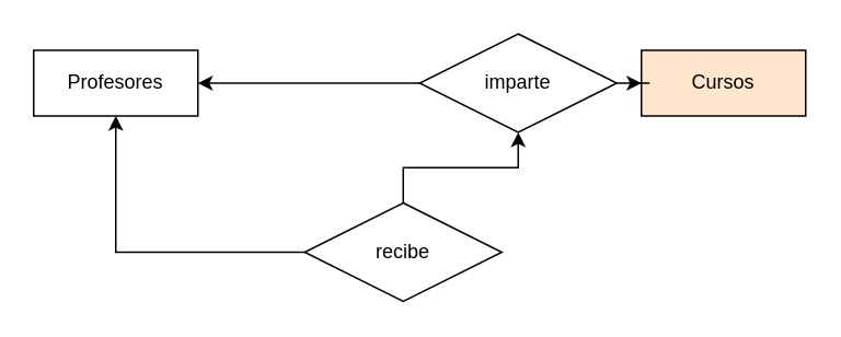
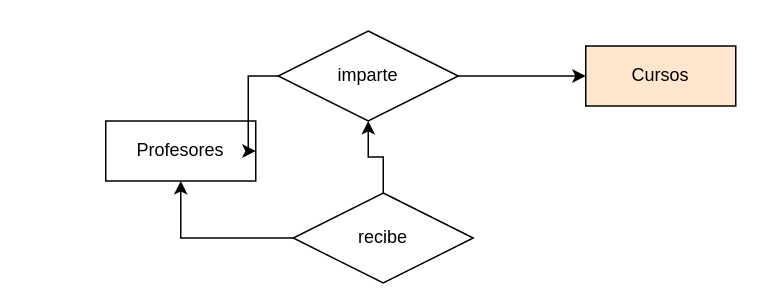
  <mxCell id="0" />
  <mxCell id="1" parent="0" />
- <mxCell id="2" value="Profesores" style="whiteSpace=wrap;html=1;align=center;" vertex="1" parent="1"><mxGeometry x="20" y="30" width="100" height="40" as="geometry" /></mxCell>
+ <mxCell id="2" value="Profesores" style="whiteSpace=wrap;html=1;align=center;" vertex="1" parent="1"><mxGeometry x="70" y="80" width="100" height="40" as="geometry" /></mxCell>
  <mxCell id="3" value="Cursos" style="whiteSpace=wrap;html=1;align=center;fillColor=#ffe6cc;" vertex="1" parent="1"><mxGeometry x="390" y="30" width="100" height="40" as="geometry" /></mxCell>
  <mxCell id="4" style="edgeStyle=orthogonalEdgeStyle;rounded=0;orthogonalLoop=1;jettySize=auto;html=1;entryX=0;entryY=0.5;entryDx=0;entryDy=0;" edge="1" parent="1" source="6" target="3"><mxGeometry relative="1" as="geometry" /></mxCell>
  <mxCell id="5" style="edgeStyle=orthogonalEdgeStyle;rounded=0;orthogonalLoop=1;jettySize=auto;html=1;entryX=1;entryY=0.5;entryDx=0;entryDy=0;" edge="1" parent="1" source="6" target="2"><mxGeometry relative="1" as="geometry" /></mxCell>
- <mxCell id="6" value="imparte" style="shape=rhombus;perimeter=rhombusPerimeter;whiteSpace=wrap;html=1;align=center;" vertex="1" parent="1"><mxGeometry x="255" y="20" width="120" height="60" as="geometry" /></mxCell>
+ <mxCell id="6" value="imparte" style="shape=rhombus;perimeter=rhombusPerimeter;whiteSpace=wrap;html=1;align=center;" vertex="1" parent="1"><mxGeometry x="185" y="20" width="120" height="60" as="geometry" /></mxCell>
  <mxCell id="7" style="edgeStyle=orthogonalEdgeStyle;rounded=0;orthogonalLoop=1;jettySize=auto;html=1;" edge="1" parent="1" source="9" target="6"><mxGeometry relative="1" as="geometry" /></mxCell>
  <mxCell id="8" style="edgeStyle=orthogonalEdgeStyle;rounded=0;orthogonalLoop=1;jettySize=auto;html=1;entryX=0.5;entryY=1;entryDx=0;entryDy=0;" edge="1" parent="1" source="9" target="2"><mxGeometry relative="1" as="geometry" /></mxCell>
- <mxCell id="9" value="recibe" style="shape=rhombus;perimeter=rhombusPerimeter;whiteSpace=wrap;html=1;align=center;" vertex="1" parent="1"><mxGeometry x="185" y="123" width="120" height="60" as="geometry" /></mxCell>
+ <mxCell id="9" value="recibe" style="shape=rhombus;perimeter=rhombusPerimeter;whiteSpace=wrap;html=1;align=center;" vertex="1" parent="1"><mxGeometry x="195" y="128" width="120" height="60" as="geometry" /></mxCell>
